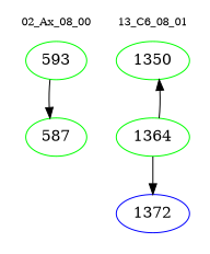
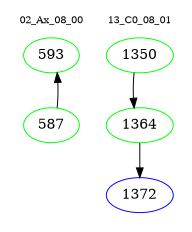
  digraph {
    node [color=green]
    edge [color=black]
    n1 [label=593]
    n2 [label=587]
    n3 [label=1350]
    n4 [color=blue label=1372]
    n5 [label=1364]
    subgraph cluster_1 {
      color=white
      fontsize=10
      label="02_Ax_08_00"
      n1
      n2
    }
    subgraph cluster_2 {
      color=white
      fontsize=10
-     label="13_C6_08_01"
+     label="13_C0_08_01"
      n3
      n4
      n5
    }
-   n1 -> n2
-   n5 -> n3
+   n2 -> n1
+   n3 -> n5
    n5 -> n4
  }
